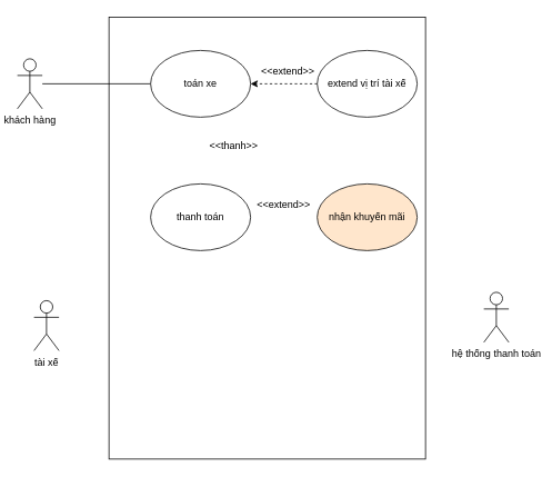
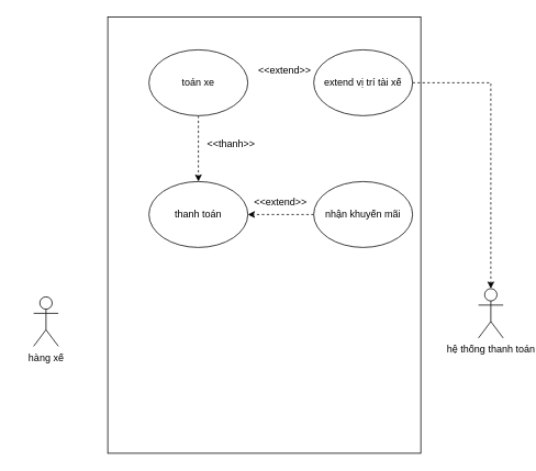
  <mxCell id="0" />
  <mxCell id="1" parent="0" />
  <mxCell id="2" value="" style="rounded=0;whiteSpace=wrap;html=1;" vertex="1" parent="1"><mxGeometry x="130" y="20" width="380" height="530" as="geometry" /></mxCell>
- <mxCell id="3" style="edgeStyle=orthogonalEdgeStyle;rounded=0;orthogonalLoop=1;jettySize=auto;html=1;entryX=0;entryY=0.5;entryDx=0;entryDy=0;endArrow=none;endFill=0;" edge="1" parent="1" source="4" target="10"><mxGeometry relative="1" as="geometry" /></mxCell>
- <mxCell id="4" value="khách hàng" style="shape=umlActor;verticalLabelPosition=bottom;verticalAlign=top;html=1;outlineConnect=0;" vertex="1" parent="1"><mxGeometry x="20" y="70" width="30" height="60" as="geometry" /></mxCell>
- <mxCell id="5" value="tài xế" style="shape=umlActor;verticalLabelPosition=bottom;verticalAlign=top;html=1;outlineConnect=0;" vertex="1" parent="1"><mxGeometry x="40" y="360" width="30" height="60" as="geometry" /></mxCell>
+ <mxCell id="5" value="hàng xế" style="shape=umlActor;verticalLabelPosition=bottom;verticalAlign=top;html=1;outlineConnect=0;" vertex="1" parent="1"><mxGeometry x="40" y="360" width="30" height="60" as="geometry" /></mxCell>
  <mxCell id="6" value="hệ thống thanh toán" style="shape=umlActor;verticalLabelPosition=bottom;verticalAlign=top;html=1;outlineConnect=0;" vertex="1" parent="1"><mxGeometry x="580" y="350" width="30" height="60" as="geometry" /></mxCell>
- <mxCell id="7" style="edgeStyle=orthogonalEdgeStyle;rounded=0;orthogonalLoop=1;jettySize=auto;html=1;entryX=1;entryY=0.5;entryDx=0;entryDy=0;dashed=1;" edge="1" parent="1" source="8" target="10"><mxGeometry relative="1" as="geometry" /></mxCell>
+ <mxCell id="7" style="edgeStyle=orthogonalEdgeStyle;rounded=0;orthogonalLoop=1;jettySize=auto;html=1;dashed=1;" edge="1" parent="1" source="8" target="6"><mxGeometry relative="1" as="geometry" /></mxCell>
  <mxCell id="8" value="extend vị trí tài xế" style="ellipse;whiteSpace=wrap;html=1;" vertex="1" parent="1"><mxGeometry x="380" y="60" width="120" height="80" as="geometry" /></mxCell>
+ <mxCell id="9" style="edgeStyle=orthogonalEdgeStyle;rounded=0;orthogonalLoop=1;jettySize=auto;html=1;dashed=1;" edge="1" parent="1" source="10" target="11"><mxGeometry relative="1" as="geometry" /></mxCell>
  <mxCell id="10" value="toán xe" style="ellipse;whiteSpace=wrap;html=1;" vertex="1" parent="1"><mxGeometry x="180" y="60" width="120" height="80" as="geometry" /></mxCell>
  <mxCell id="11" value="thanh toán" style="ellipse;whiteSpace=wrap;html=1;" vertex="1" parent="1"><mxGeometry x="180" y="220" width="120" height="80" as="geometry" /></mxCell>
- <mxCell id="13" value="nhận khuyến mãi" style="ellipse;whiteSpace=wrap;html=1;fillColor=#ffe6cc;" vertex="1" parent="1"><mxGeometry x="380" y="220" width="120" height="80" as="geometry" /></mxCell>
+ <mxCell id="12" style="edgeStyle=orthogonalEdgeStyle;rounded=0;orthogonalLoop=1;jettySize=auto;html=1;entryX=1;entryY=0.5;entryDx=0;entryDy=0;dashed=1;" edge="1" parent="1" source="13" target="11"><mxGeometry relative="1" as="geometry" /></mxCell>
+ <mxCell id="13" value="nhận khuyến mãi" style="ellipse;whiteSpace=wrap;html=1;" vertex="1" parent="1"><mxGeometry x="380" y="220" width="120" height="80" as="geometry" /></mxCell>
  <mxCell id="14" value="&amp;lt;&amp;lt;extend&amp;gt;&amp;gt;" style="text;html=1;whiteSpace=wrap;strokeColor=none;fillColor=none;align=center;verticalAlign=middle;rounded=0;" vertex="1" parent="1"><mxGeometry x="315" y="70" width="60" height="30" as="geometry" /></mxCell>
  <mxCell id="15" value="&amp;lt;&amp;lt;thanh&amp;gt;&amp;gt;" style="text;html=1;whiteSpace=wrap;strokeColor=none;fillColor=none;align=center;verticalAlign=middle;rounded=0;" vertex="1" parent="1"><mxGeometry x="250" y="160" width="60" height="30" as="geometry" /></mxCell>
  <mxCell id="16" value="&amp;lt;&amp;lt;extend&amp;gt;&amp;gt;" style="text;html=1;whiteSpace=wrap;strokeColor=none;fillColor=none;align=center;verticalAlign=middle;rounded=0;" vertex="1" parent="1"><mxGeometry x="310" y="230" width="60" height="30" as="geometry" /></mxCell>
